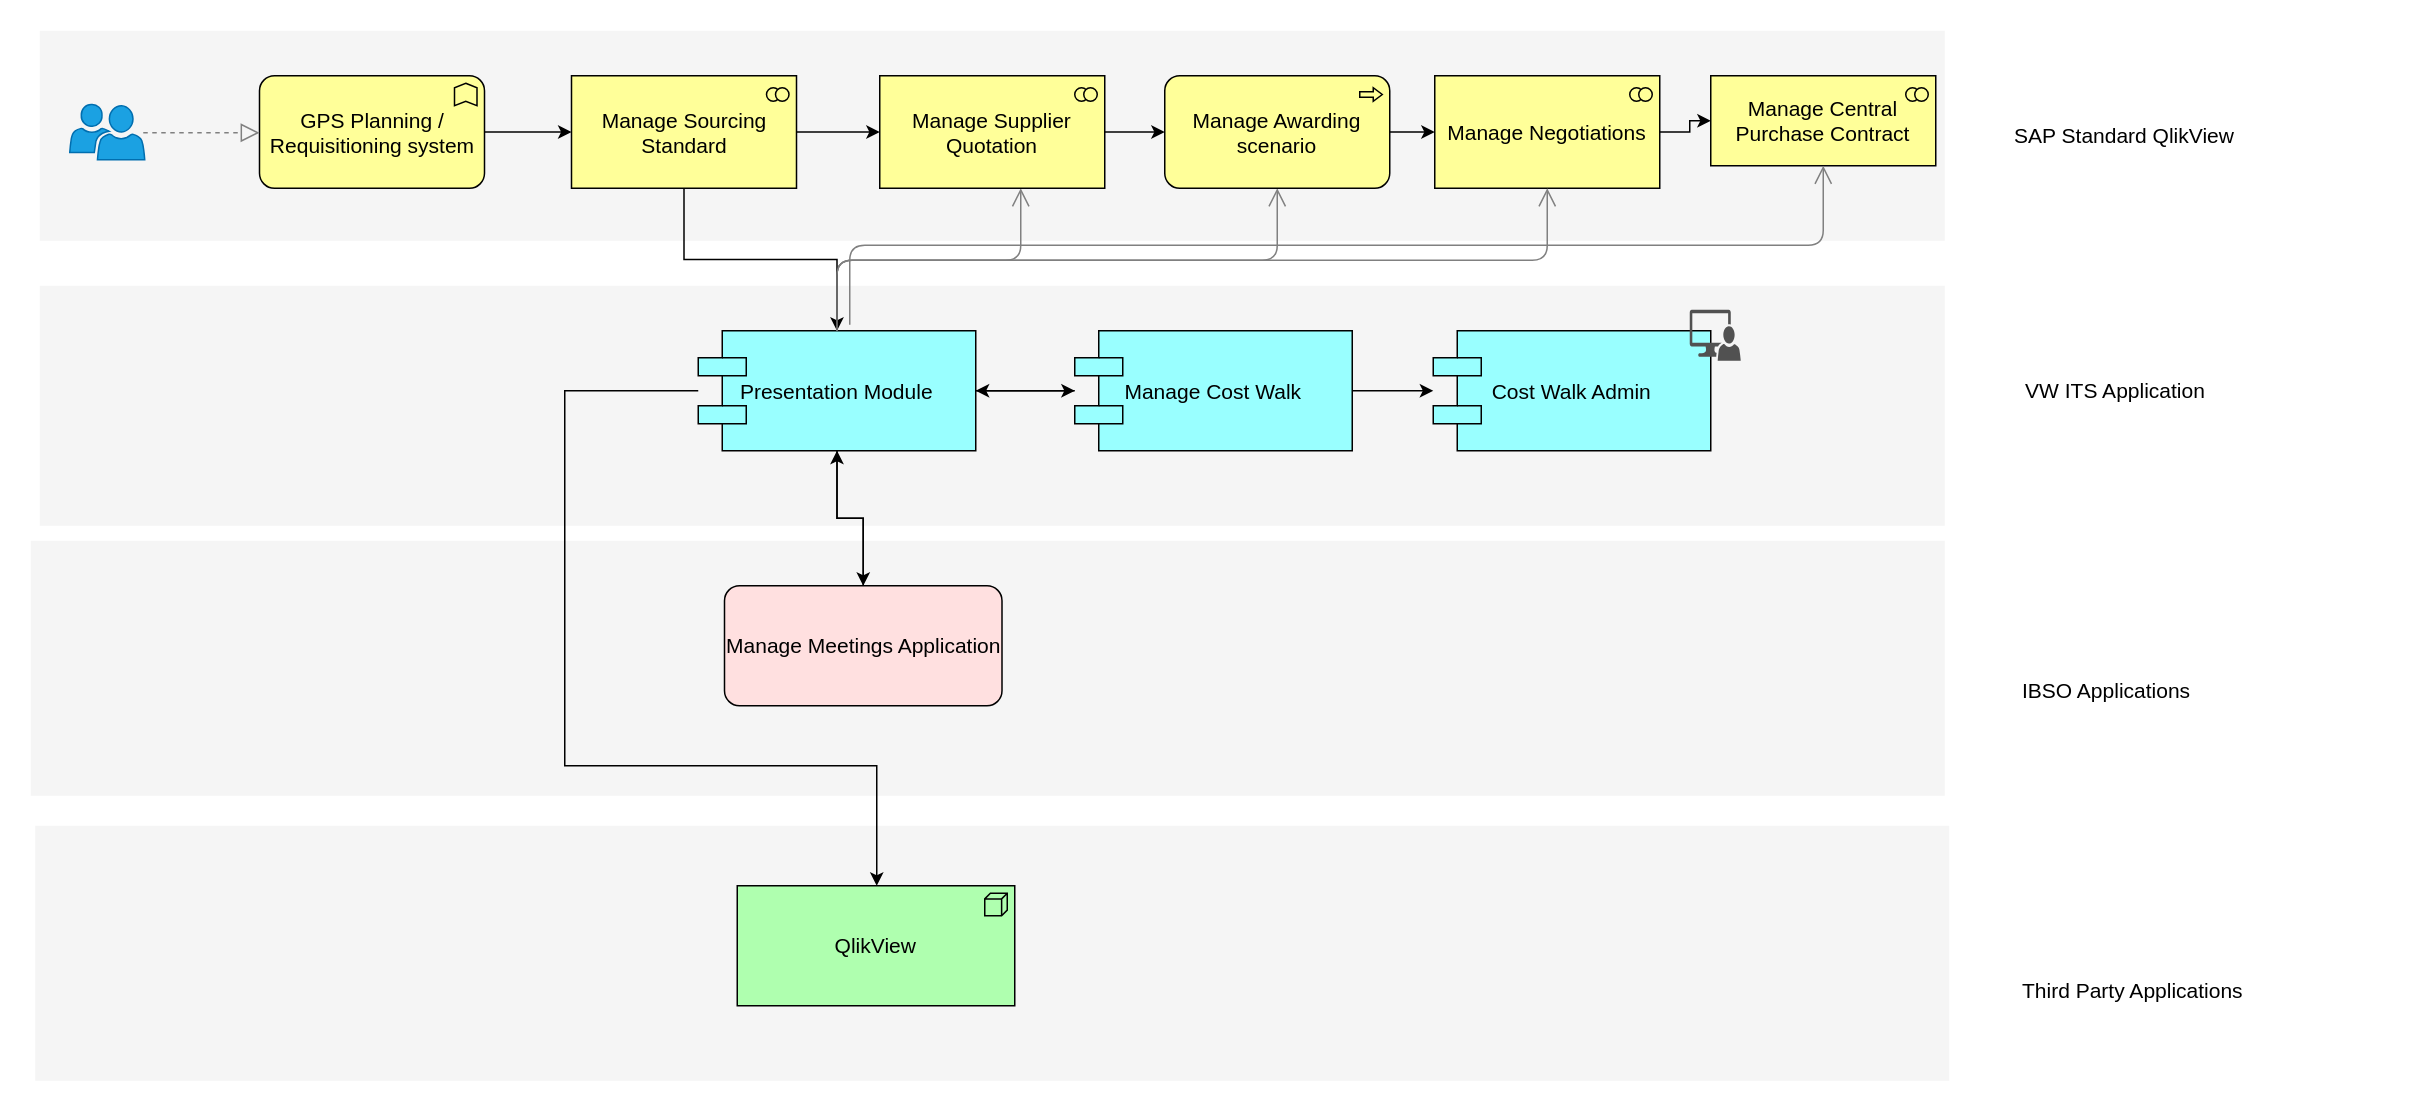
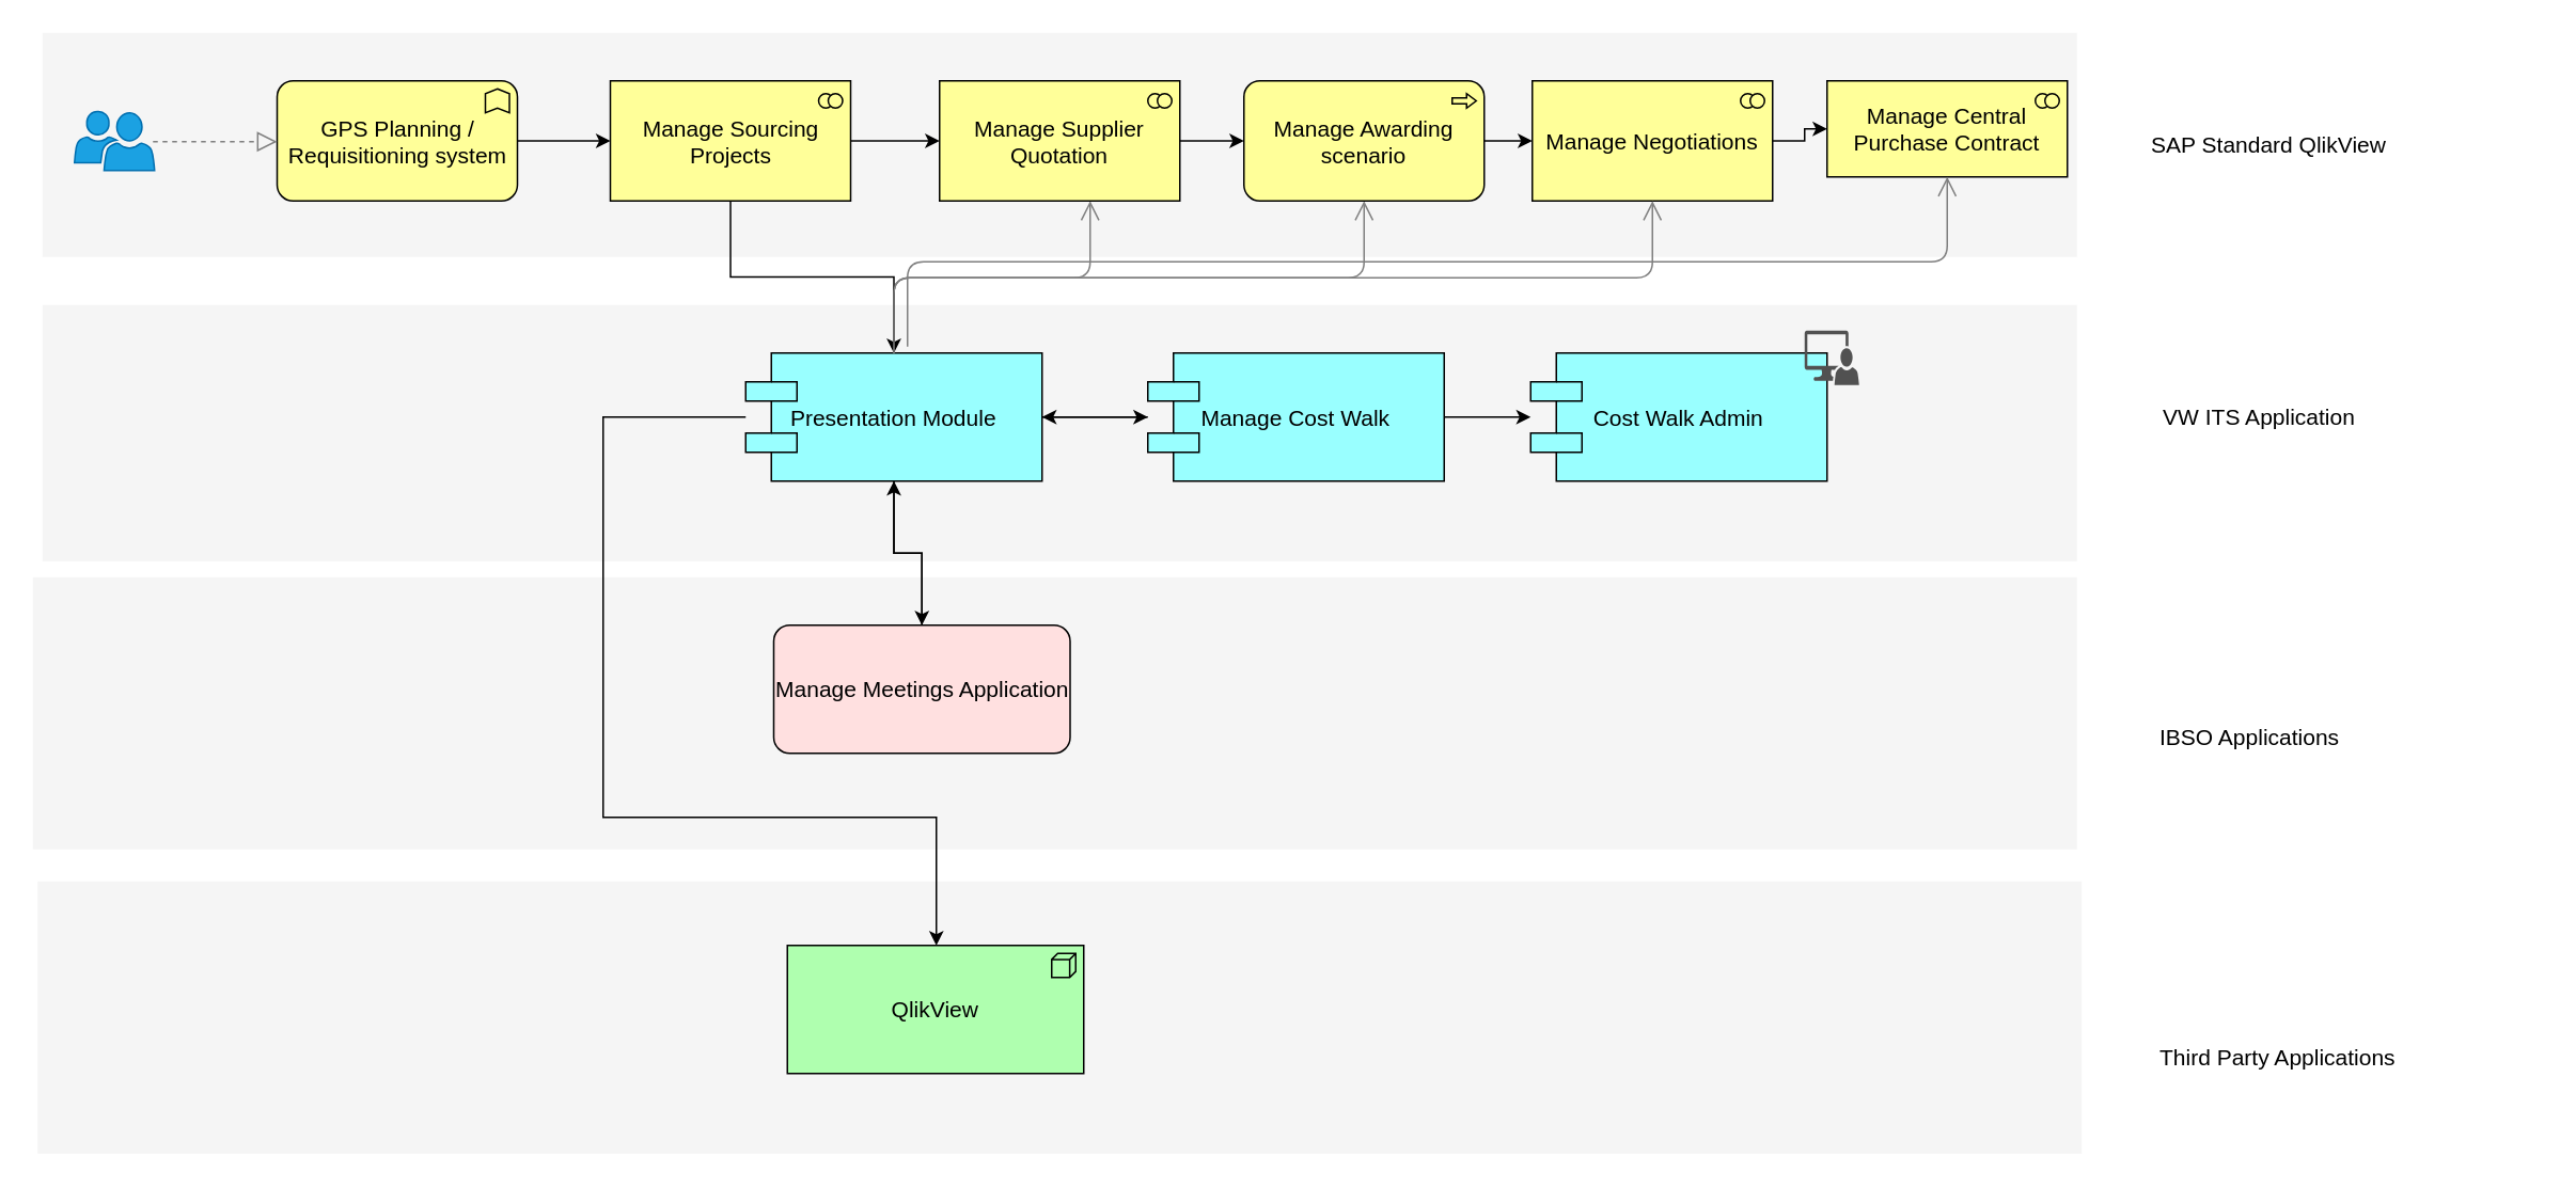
  <mxCell id="0" />
  <mxCell id="1" parent="0" />
  <mxCell id="2" value="" style="whiteSpace=wrap;html=1;strokeColor=none;strokeWidth=1;fillColor=#f5f5f5;fontSize=14;" vertex="1" parent="1"><mxGeometry x="23" y="550" width="1276" height="170" as="geometry" /></mxCell>
  <mxCell id="3" value="" style="whiteSpace=wrap;html=1;strokeColor=none;strokeWidth=1;fillColor=#f5f5f5;fontSize=14;" parent="1" vertex="1"><mxGeometry x="20" y="360" width="1276" height="170" as="geometry" /></mxCell>
  <mxCell id="4" value="" style="whiteSpace=wrap;html=1;strokeColor=none;strokeWidth=1;fillColor=#f5f5f5;fontSize=14;" parent="1" vertex="1"><mxGeometry x="26" y="190" width="1270" height="160" as="geometry" /></mxCell>
  <mxCell id="5" value="" style="whiteSpace=wrap;html=1;strokeColor=none;strokeWidth=1;fillColor=#f5f5f5;fontSize=14;" parent="1" vertex="1"><mxGeometry x="26" y="20" width="1270" height="140" as="geometry" /></mxCell>
  <mxCell id="6" style="edgeStyle=orthogonalEdgeStyle;rounded=0;orthogonalLoop=1;jettySize=auto;html=1;fontSize=14;" edge="1" parent="1" source="8" target="39"><mxGeometry relative="1" as="geometry" /></mxCell>
  <mxCell id="7" value="" style="edgeStyle=orthogonalEdgeStyle;rounded=0;orthogonalLoop=1;jettySize=auto;html=1;fontSize=14;" edge="1" parent="1" source="8" target="34"><mxGeometry relative="1" as="geometry" /></mxCell>
  <mxCell id="8" value="Presentation Module" style="shape=component;align=center;fillColor=#99ffff;gradientColor=none;fontSize=14;" parent="1" vertex="1"><mxGeometry x="465" y="220" width="185" height="80" as="geometry" /></mxCell>
  <mxCell id="9" style="edgeStyle=elbowEdgeStyle;rounded=1;elbow=vertical;html=1;startSize=10;endArrow=open;endFill=0;endSize=10;jettySize=auto;orthogonalLoop=1;strokeColor=#808080;fontSize=14;exitX=0.5;exitY=0;exitDx=0;exitDy=0;" parent="1" source="8" edge="1"><mxGeometry relative="1" as="geometry"><mxPoint x="680" y="200" as="sourcePoint" /><mxPoint x="680" y="125" as="targetPoint" /></mxGeometry></mxCell>
  <mxCell id="10" style="edgeStyle=orthogonalEdgeStyle;rounded=0;orthogonalLoop=1;jettySize=auto;html=1;fontSize=14;" edge="1" parent="1" source="8" target="41"><mxGeometry relative="1" as="geometry"><Array as="points"><mxPoint x="376" y="260" /><mxPoint x="376" y="510" /><mxPoint x="584" y="510" /></Array></mxGeometry></mxCell>
  <mxCell id="11" style="edgeStyle=elbowEdgeStyle;rounded=1;elbow=vertical;html=1;startSize=10;endArrow=open;endFill=0;endSize=10;jettySize=auto;orthogonalLoop=1;strokeColor=#808080;fontSize=14;exitX=0.5;exitY=0;exitDx=0;exitDy=0;" parent="1" source="8" target="18" edge="1"><mxGeometry relative="1" as="geometry"><mxPoint x="887.5" y="200" as="sourcePoint" /></mxGeometry></mxCell>
  <mxCell id="12" style="edgeStyle=orthogonalEdgeStyle;rounded=0;orthogonalLoop=1;jettySize=auto;html=1;entryX=0;entryY=0.5;entryDx=0;entryDy=0;entryPerimeter=0;" edge="1" parent="1" source="13" target="16"><mxGeometry relative="1" as="geometry" /></mxCell>
  <mxCell id="13" value="GPS Planning / Requisitioning system" style="html=1;whiteSpace=wrap;fillColor=#ffff99;shape=mxgraph.archimate3.application;appType=func;archiType=rounded;fontSize=14;" parent="1" vertex="1"><mxGeometry x="172.5" y="50" width="150" height="75" as="geometry" /></mxCell>
  <mxCell id="14" value="" style="edgeStyle=orthogonalEdgeStyle;rounded=0;orthogonalLoop=1;jettySize=auto;html=1;" edge="1" parent="1" source="16" target="25"><mxGeometry relative="1" as="geometry" /></mxCell>
  <mxCell id="15" value="" style="edgeStyle=orthogonalEdgeStyle;rounded=0;orthogonalLoop=1;jettySize=auto;html=1;entryX=0.5;entryY=0;entryDx=0;entryDy=0;" edge="1" parent="1" source="16" target="8"><mxGeometry relative="1" as="geometry" /></mxCell>
- <mxCell id="16" value="Manage Sourcing Standard" style="html=1;whiteSpace=wrap;fillColor=#ffff99;shape=mxgraph.archimate3.application;appType=collab;archiType=square;fontSize=14;" parent="1" vertex="1"><mxGeometry x="380.5" y="50" width="150" height="75" as="geometry" /></mxCell>
+ <mxCell id="16" value="Manage Sourcing Projects" style="html=1;whiteSpace=wrap;fillColor=#ffff99;shape=mxgraph.archimate3.application;appType=collab;archiType=square;fontSize=14;" parent="1" vertex="1"><mxGeometry x="380.5" y="50" width="150" height="75" as="geometry" /></mxCell>
  <mxCell id="17" value="" style="edgeStyle=orthogonalEdgeStyle;rounded=0;orthogonalLoop=1;jettySize=auto;html=1;" edge="1" parent="1" source="18" target="28"><mxGeometry relative="1" as="geometry" /></mxCell>
  <mxCell id="18" value="Manage Awarding scenario" style="html=1;whiteSpace=wrap;fillColor=#ffff99;shape=mxgraph.archimate3.application;appType=proc;archiType=rounded;fontSize=14;" parent="1" vertex="1"><mxGeometry x="776" y="50" width="150" height="75" as="geometry" /></mxCell>
  <mxCell id="19" value="IBSO Applications" style="text;html=1;strokeColor=none;fillColor=none;align=left;verticalAlign=middle;whiteSpace=wrap;fontSize=14;" parent="1" vertex="1"><mxGeometry x="1346" y="450" width="240" height="20" as="geometry" /></mxCell>
  <mxCell id="20" value="VW ITS Application" style="text;html=1;strokeColor=none;fillColor=none;align=center;verticalAlign=middle;whiteSpace=wrap;fontSize=14;" parent="1" vertex="1"><mxGeometry x="1290" y="250" width="240" height="20" as="geometry" /></mxCell>
  <mxCell id="21" value="SAP Standard QlikView" style="text;html=1;strokeColor=none;fillColor=none;align=center;verticalAlign=middle;whiteSpace=wrap;fontSize=14;" parent="1" vertex="1"><mxGeometry x="1296" y="80" width="240" height="20" as="geometry" /></mxCell>
  <mxCell id="22" style="edgeStyle=elbowEdgeStyle;rounded=1;elbow=vertical;html=1;dashed=1;startSize=10;endArrow=block;endFill=0;endSize=10;jettySize=auto;orthogonalLoop=1;strokeColor=#808080;fontSize=14;" parent="1" target="13" edge="1"><mxGeometry relative="1" as="geometry"><mxPoint x="95" y="88" as="sourcePoint" /></mxGeometry></mxCell>
  <mxCell id="23" value="" style="sketch=0;pointerEvents=1;shadow=0;dashed=0;html=1;strokeColor=#006EAF;labelPosition=center;verticalLabelPosition=bottom;verticalAlign=top;align=center;fillColor=#1ba1e2;shape=mxgraph.mscae.intune.user_group;fontColor=#ffffff;" vertex="1" parent="1"><mxGeometry x="46" y="69" width="50" height="37" as="geometry" /></mxCell>
  <mxCell id="24" value="" style="edgeStyle=orthogonalEdgeStyle;rounded=0;orthogonalLoop=1;jettySize=auto;html=1;" edge="1" parent="1" source="25" target="18"><mxGeometry relative="1" as="geometry" /></mxCell>
  <mxCell id="25" value="Manage Supplier Quotation" style="html=1;whiteSpace=wrap;fillColor=#ffff99;shape=mxgraph.archimate3.application;appType=collab;archiType=square;fontSize=14;" vertex="1" parent="1"><mxGeometry x="586" y="50" width="150" height="75" as="geometry" /></mxCell>
  <mxCell id="26" value="Manage Central Purchase Contract" style="html=1;whiteSpace=wrap;fillColor=#ffff99;shape=mxgraph.archimate3.application;appType=collab;archiType=square;fontSize=14;" vertex="1" parent="1"><mxGeometry x="1140" y="50" width="150" height="60" as="geometry" /></mxCell>
  <mxCell id="27" value="" style="edgeStyle=orthogonalEdgeStyle;rounded=0;orthogonalLoop=1;jettySize=auto;html=1;" edge="1" parent="1" source="28" target="26"><mxGeometry relative="1" as="geometry" /></mxCell>
  <mxCell id="28" value="Manage Negotiations" style="html=1;whiteSpace=wrap;fillColor=#ffff99;shape=mxgraph.archimate3.application;appType=collab;archiType=square;fontSize=14;" vertex="1" parent="1"><mxGeometry x="956" y="50" width="150" height="75" as="geometry" /></mxCell>
  <mxCell id="29" style="edgeStyle=elbowEdgeStyle;rounded=1;elbow=vertical;html=1;startSize=10;endArrow=open;endFill=0;endSize=10;jettySize=auto;orthogonalLoop=1;strokeColor=#808080;fontSize=14;entryX=0.5;entryY=1;entryDx=0;entryDy=0;entryPerimeter=0;exitX=0.5;exitY=0;exitDx=0;exitDy=0;" edge="1" parent="1" source="8" target="28"><mxGeometry relative="1" as="geometry"><mxPoint x="646" y="200" as="sourcePoint" /><mxPoint x="974" y="180" as="targetPoint" /></mxGeometry></mxCell>
  <mxCell id="30" style="edgeStyle=elbowEdgeStyle;rounded=1;elbow=vertical;html=1;startSize=10;endArrow=open;endFill=0;endSize=10;jettySize=auto;orthogonalLoop=1;strokeColor=#808080;fontSize=14;entryX=0.5;entryY=1;entryDx=0;entryDy=0;entryPerimeter=0;" edge="1" parent="1" target="26"><mxGeometry relative="1" as="geometry"><mxPoint x="566" y="216" as="sourcePoint" /><mxPoint x="1159" y="212.5" as="targetPoint" /></mxGeometry></mxCell>
  <mxCell id="31" value="" style="shape=image;html=1;verticalAlign=top;verticalLabelPosition=bottom;labelBackgroundColor=#ffffff;imageAspect=0;aspect=fixed;image=https://cdn0.iconfinder.com/data/icons/business-startup-10/50/22-128.png;fillStyle=solid;" vertex="1" parent="1"><mxGeometry x="641" y="206" width="34" height="34" as="geometry" /></mxCell>
  <mxCell id="32" value="" style="edgeStyle=orthogonalEdgeStyle;rounded=0;orthogonalLoop=1;jettySize=auto;html=1;" edge="1" parent="1" source="34" target="36"><mxGeometry relative="1" as="geometry" /></mxCell>
  <mxCell id="33" style="edgeStyle=orthogonalEdgeStyle;rounded=0;orthogonalLoop=1;jettySize=auto;html=1;fontSize=14;" edge="1" parent="1" source="34" target="8"><mxGeometry relative="1" as="geometry" /></mxCell>
  <mxCell id="34" value="Manage Cost Walk" style="shape=component;align=center;fillColor=#99ffff;gradientColor=none;fontSize=14;" vertex="1" parent="1"><mxGeometry x="716" y="220" width="185" height="80" as="geometry" /></mxCell>
  <mxCell id="35" value="" style="shape=image;html=1;verticalAlign=top;verticalLabelPosition=bottom;labelBackgroundColor=#ffffff;imageAspect=0;aspect=fixed;image=https://cdn4.iconfinder.com/data/icons/success-filloutline/64/board-stats-report-presentation-diagram-128.png;fillStyle=solid;" vertex="1" parent="1"><mxGeometry x="886" y="206" width="34" height="34" as="geometry" /></mxCell>
  <mxCell id="36" value="Cost Walk Admin" style="shape=component;align=center;fillColor=#99ffff;gradientColor=none;fontSize=14;" vertex="1" parent="1"><mxGeometry x="955" y="220" width="185" height="80" as="geometry" /></mxCell>
  <mxCell id="37" value="" style="sketch=0;pointerEvents=1;shadow=0;dashed=0;html=1;strokeColor=none;labelPosition=center;verticalLabelPosition=bottom;verticalAlign=top;align=center;fillColor=#515151;shape=mxgraph.mscae.system_center.admin_console;fillStyle=solid;" vertex="1" parent="1"><mxGeometry x="1126" y="206" width="34" height="34" as="geometry" /></mxCell>
  <mxCell id="38" style="edgeStyle=orthogonalEdgeStyle;rounded=0;orthogonalLoop=1;jettySize=auto;html=1;entryX=0.5;entryY=1;entryDx=0;entryDy=0;fontSize=14;" edge="1" parent="1" source="39" target="8"><mxGeometry relative="1" as="geometry" /></mxCell>
  <mxCell id="39" value="&lt;font style=&quot;font-size: 14px;&quot;&gt;Manage Meetings Application&lt;/font&gt;" style="html=1;outlineConnect=0;whiteSpace=wrap;fillColor=#FFE0E0;shape=mxgraph.archimate3.application;archiType=rounded;fillStyle=solid;" vertex="1" parent="1"><mxGeometry x="482.5" y="390" width="185" height="80" as="geometry" /></mxCell>
  <mxCell id="40" value="Third Party Applications" style="text;html=1;strokeColor=none;fillColor=none;align=left;verticalAlign=middle;whiteSpace=wrap;fontSize=14;" vertex="1" parent="1"><mxGeometry x="1346" y="650" width="240" height="20" as="geometry" /></mxCell>
  <mxCell id="41" value="QlikView" style="html=1;outlineConnect=0;whiteSpace=wrap;fillColor=#AFFFAF;shape=mxgraph.archimate3.application;appType=node;archiType=square;fillStyle=solid;fontSize=14;" vertex="1" parent="1"><mxGeometry x="491" y="590" width="185" height="80" as="geometry" /></mxCell>
